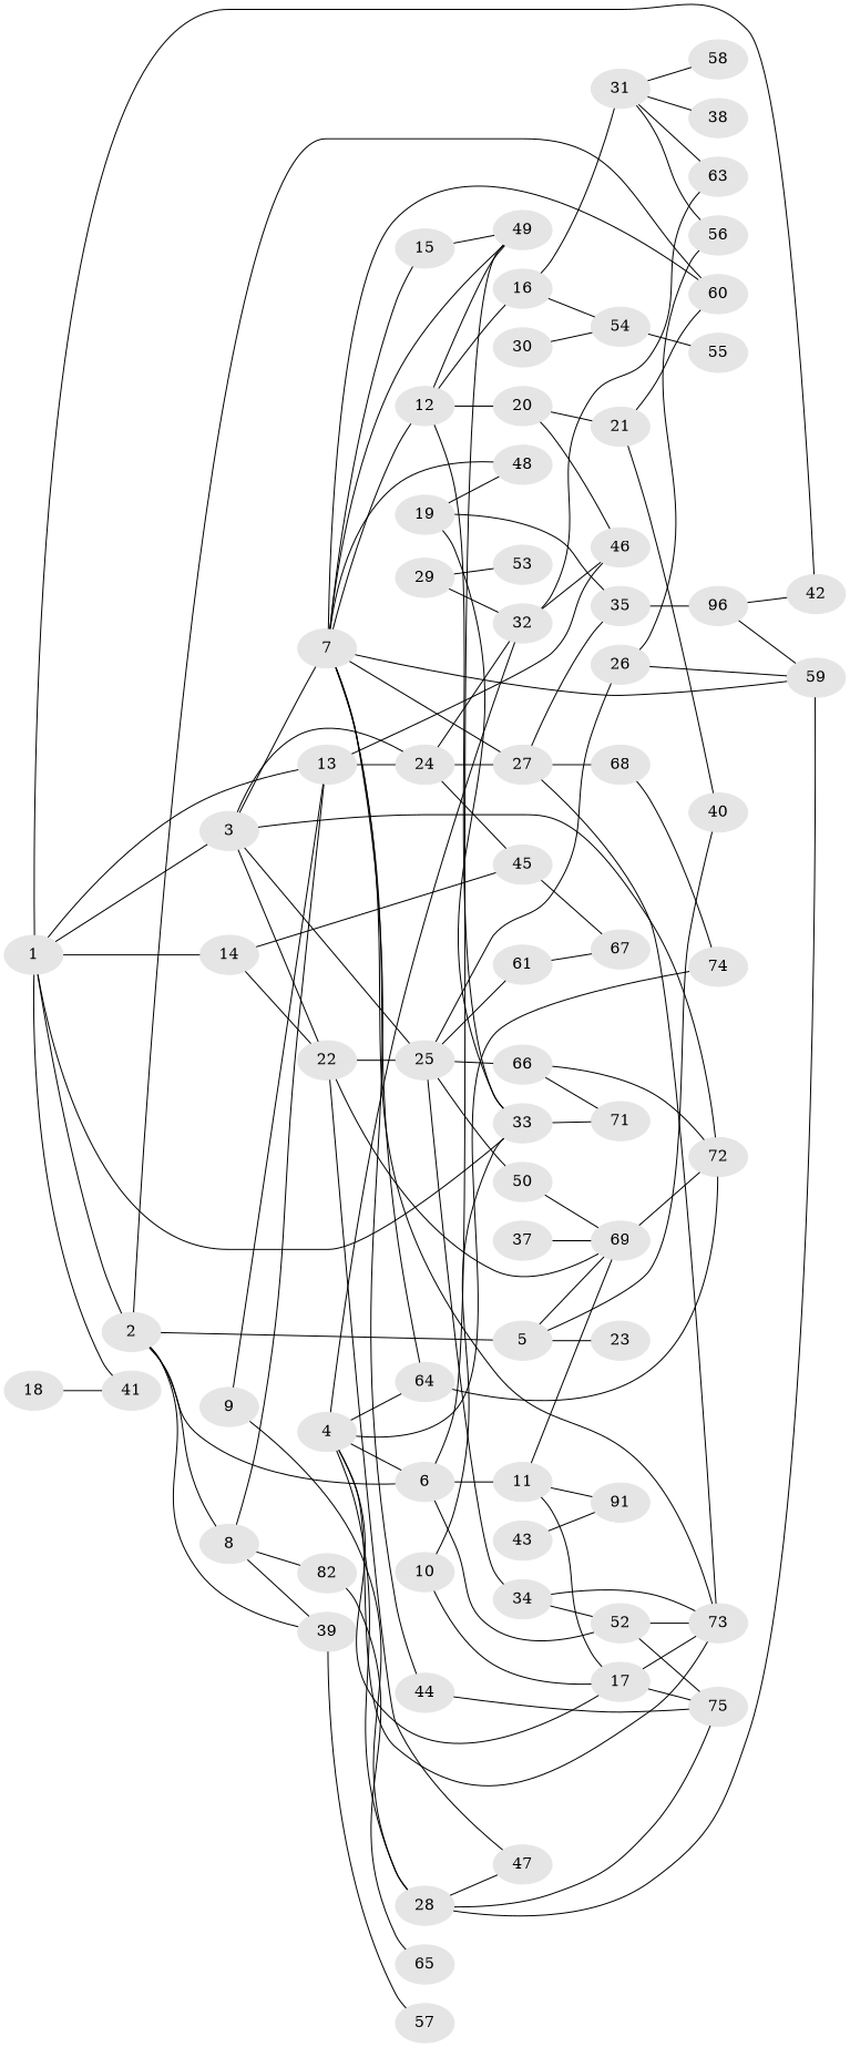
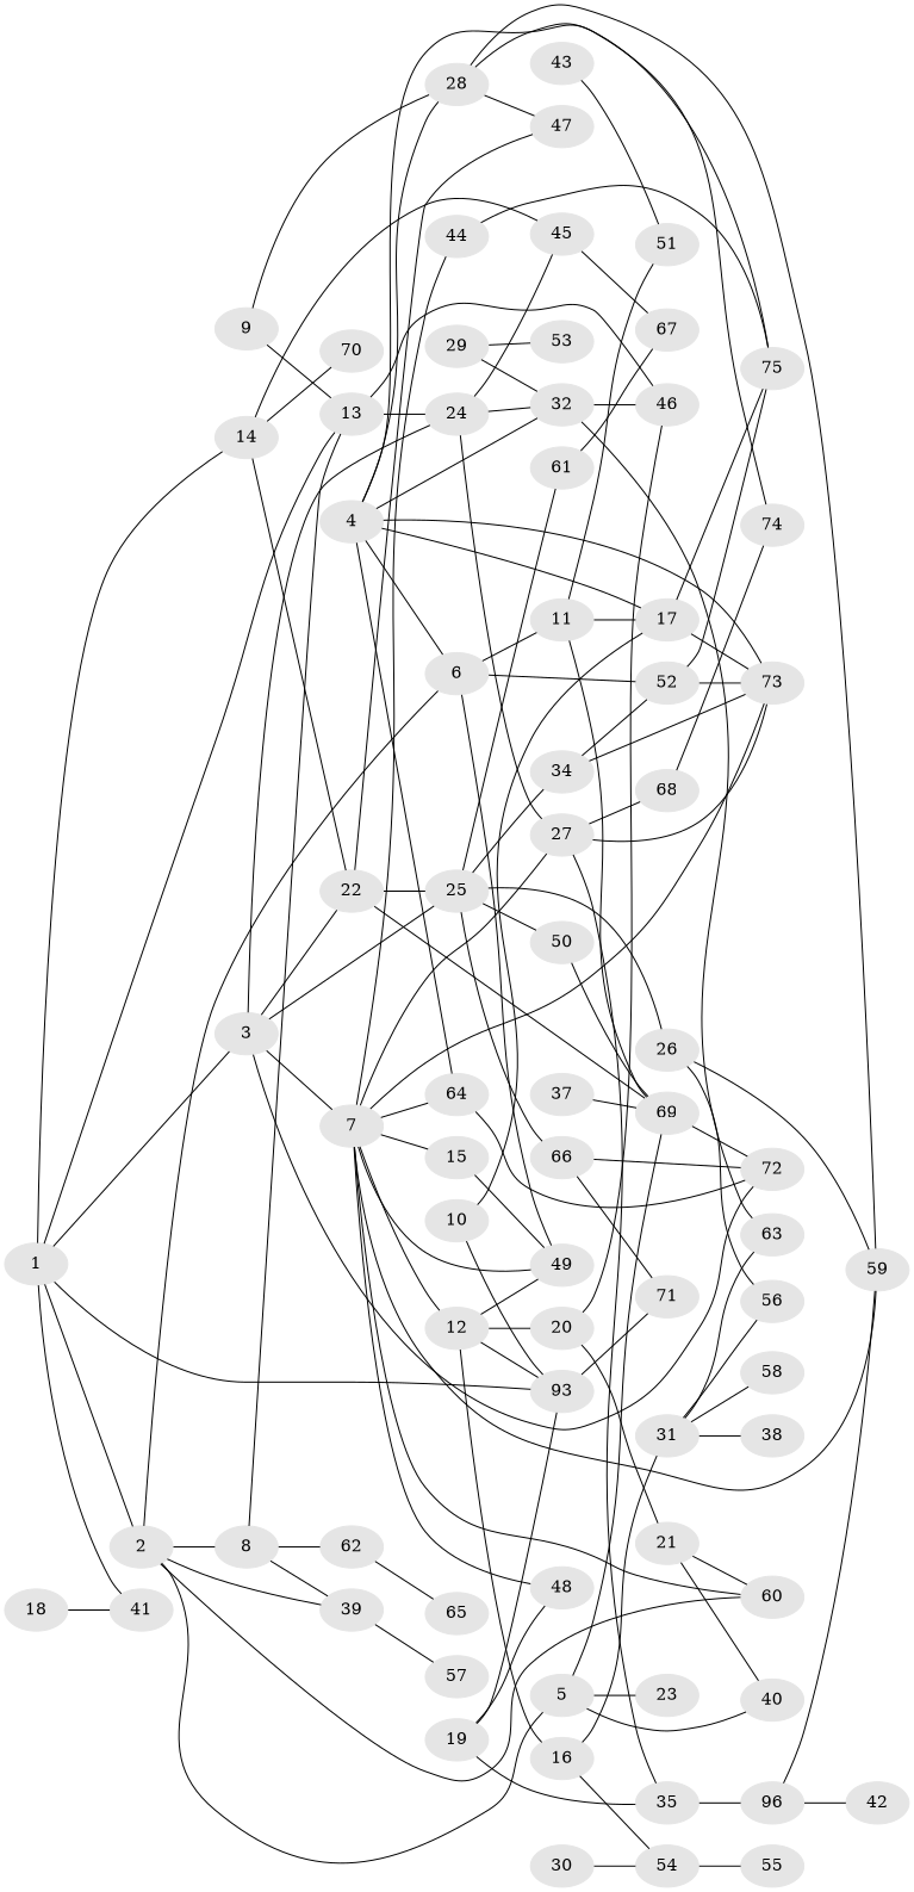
  graph {
    fontname="DejaVu Serif"
    rankdir=LR
    node [color=gray90 fontname="DejaVu Serif" style=filled]
    edge [fontname="DejaVu Serif" weight=1.0]
    1
    2
    3
    13
    14
-   33
+   33 [label=93]
    41
    42
    5
    6
    8
    39
    60
    7
    22
    24
    25
    72
    46
    45
+   70
    71
    23
    40
    69
    11
    49
    52
-   62 [label=82]
+   62
    57
    64
    73
    12
    15
    27
    44
    48
    59
    47
    32
    26
    34
    50
    61
    66
    4
    17
    28
    74
    75
    63
-   51 [label=91]
+   51
    16
    20
    35
    68
    65
    9
    10
    31
    54
    21
    67
    56
    38
    58
    55
    18
    19
    n70 [label=96]
    29
    53
    30
    37
    43
    1 -- 2
    1 -- 3
    1 -- 13
    1 -- 14
    1 -- 33
    1 -- 41
-   1 -- 42
    2 -- 5
    2 -- 6
    2 -- 8
    2 -- 39
    2 -- 60
    3 -- 7
    3 -- 22
    3 -- 24
    3 -- 25
    3 -- 72
    13 -- 24
    13 -- 46
    14 -- 22
    14 -- 45
+   14 -- 70
    33 -- 71
    5 -- 23
    5 -- 40
    5 -- 69
    6 -- 11
    6 -- 49
    6 -- 52
    8 -- 13
    8 -- 39
    8 -- 62
    39 -- 57
    7 -- 60
    7 -- 49
    7 -- 64
    7 -- 73
    7 -- 12
    7 -- 15
    7 -- 27 [weight=2.0]
    7 -- 44
    7 -- 48
    7 -- 59
    22 -- 25
    22 -- 69
    22 -- 47
    24 -- 45
    24 -- 27
    24 -- 32
    25 -- 26
    25 -- 34
    25 -- 50
    25 -- 61
    25 -- 66
    45 -- 67
    69 -- 72
    11 -- 69
    11 -- 17
    11 -- 51
    52 -- 73
    52 -- 75
    62 -- 65
    64 -- 72
    12 -- 33
    12 -- 49
    12 -- 16
    12 -- 20
    15 -- 49
    27 -- 73
    27 -- 35
    27 -- 68
    44 -- 75
    32 -- 46
    32 -- 63
    26 -- 59
    26 -- 56
    34 -- 52
    34 -- 73
    50 -- 69
    61 -- 67
    66 -- 72
    66 -- 71
    4 -- 6
    4 -- 64
    4 -- 73 [weight=2.0]
    4 -- 32
    4 -- 17
    4 -- 28
    4 -- 74
    17 -- 73
    17 -- 75
    28 -- 59
    28 -- 47
    28 -- 75
    16 -- 31
    16 -- 54
    20 -- 46
    20 -- 21
    35 -- n70 [weight=2.0]
    68 -- 74
    9 -- 13
    9 -- 28
    10 -- 33
    10 -- 17
    31 -- 63
    31 -- 56
    31 -- 38
    31 -- 58
    54 -- 55
    21 -- 60
    21 -- 40
    18 -- 41
    19 -- 33
    19 -- 48
    19 -- 35
    n70 -- 42
    n70 -- 59
    29 -- 32
    29 -- 53
    30 -- 54
    37 -- 69
    43 -- 51
  }
